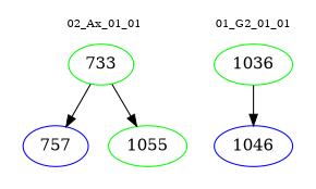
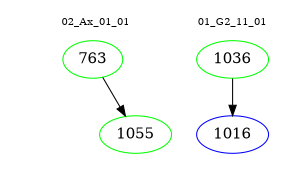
  digraph {
    node [color=green]
    edge [color=black]
-   n1 [label=733]
-   n2 [color=blue label=757]
+   n1 [label=763]
    n3 [label=1055]
    n4 [label=1036]
-   n5 [color=blue label=1046]
+   n5 [color=blue label=1016]
    subgraph cluster_1 {
      color=white
      fontsize=10
      label="02_Ax_01_01"
      n1
-     n2
      n3
    }
    subgraph cluster_2 {
      color=white
      fontsize=10
-     label="01_G2_01_01"
+     label="01_G2_11_01"
      n4
      n5
    }
-   n1 -> n2
    n1 -> n3
    n4 -> n5
  }
